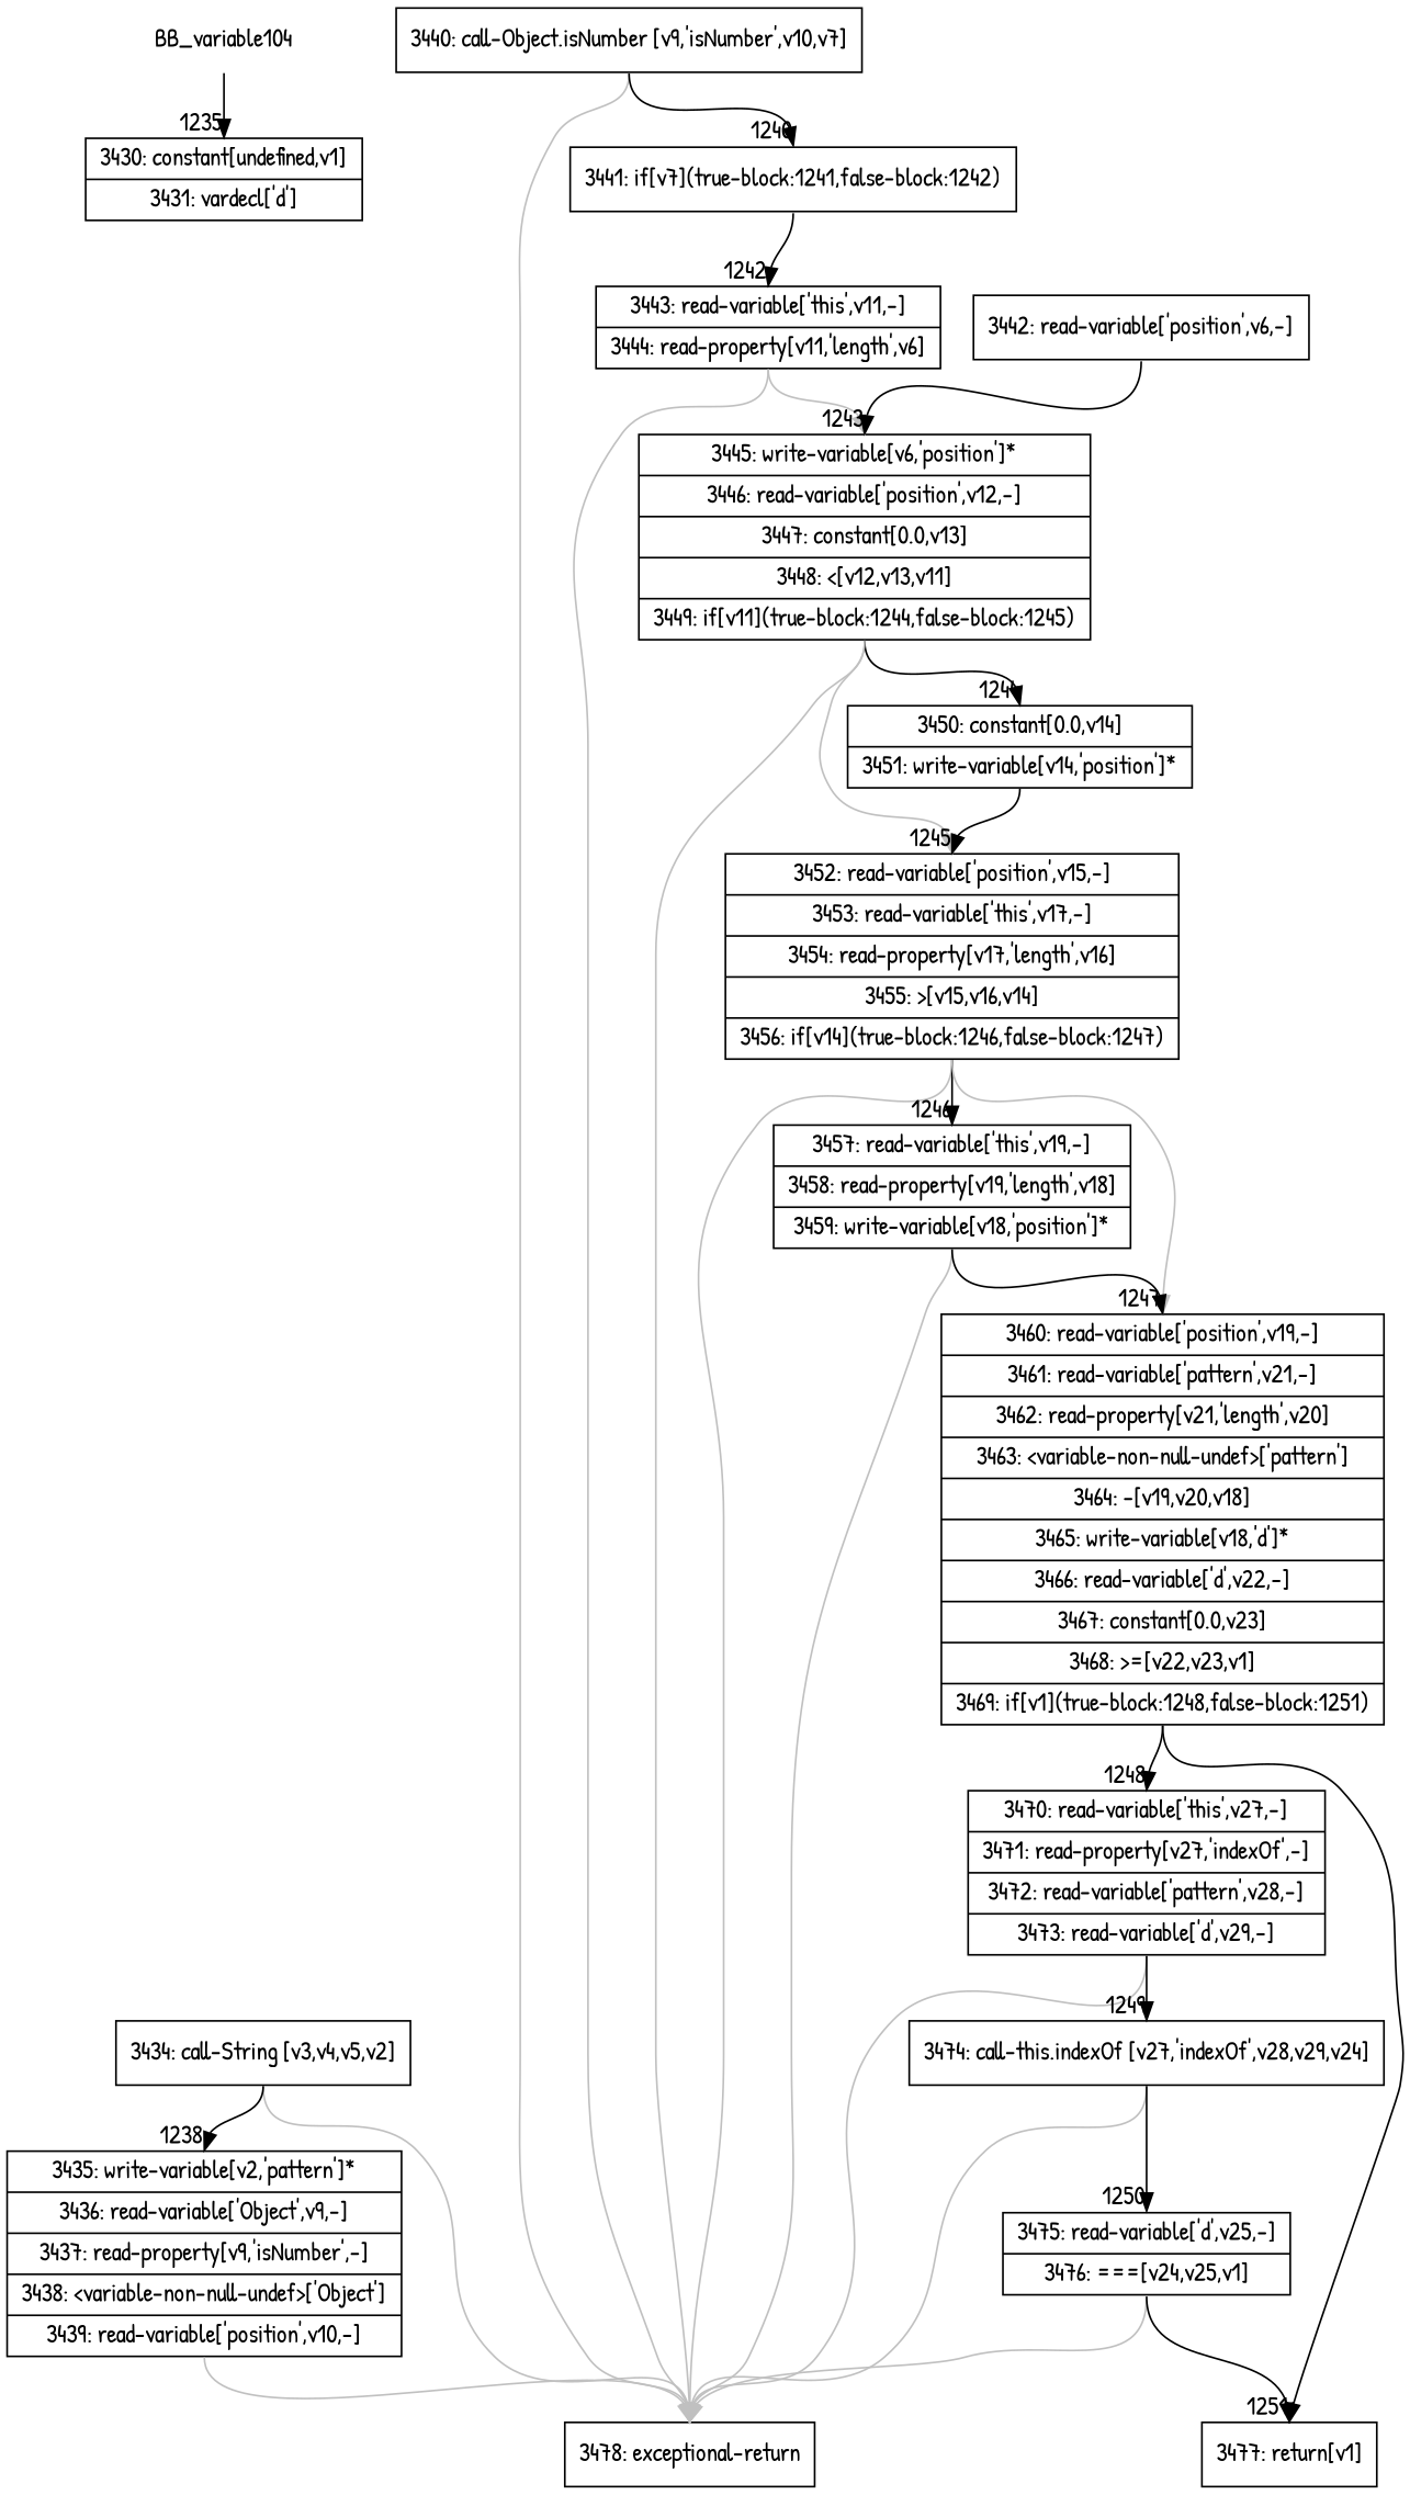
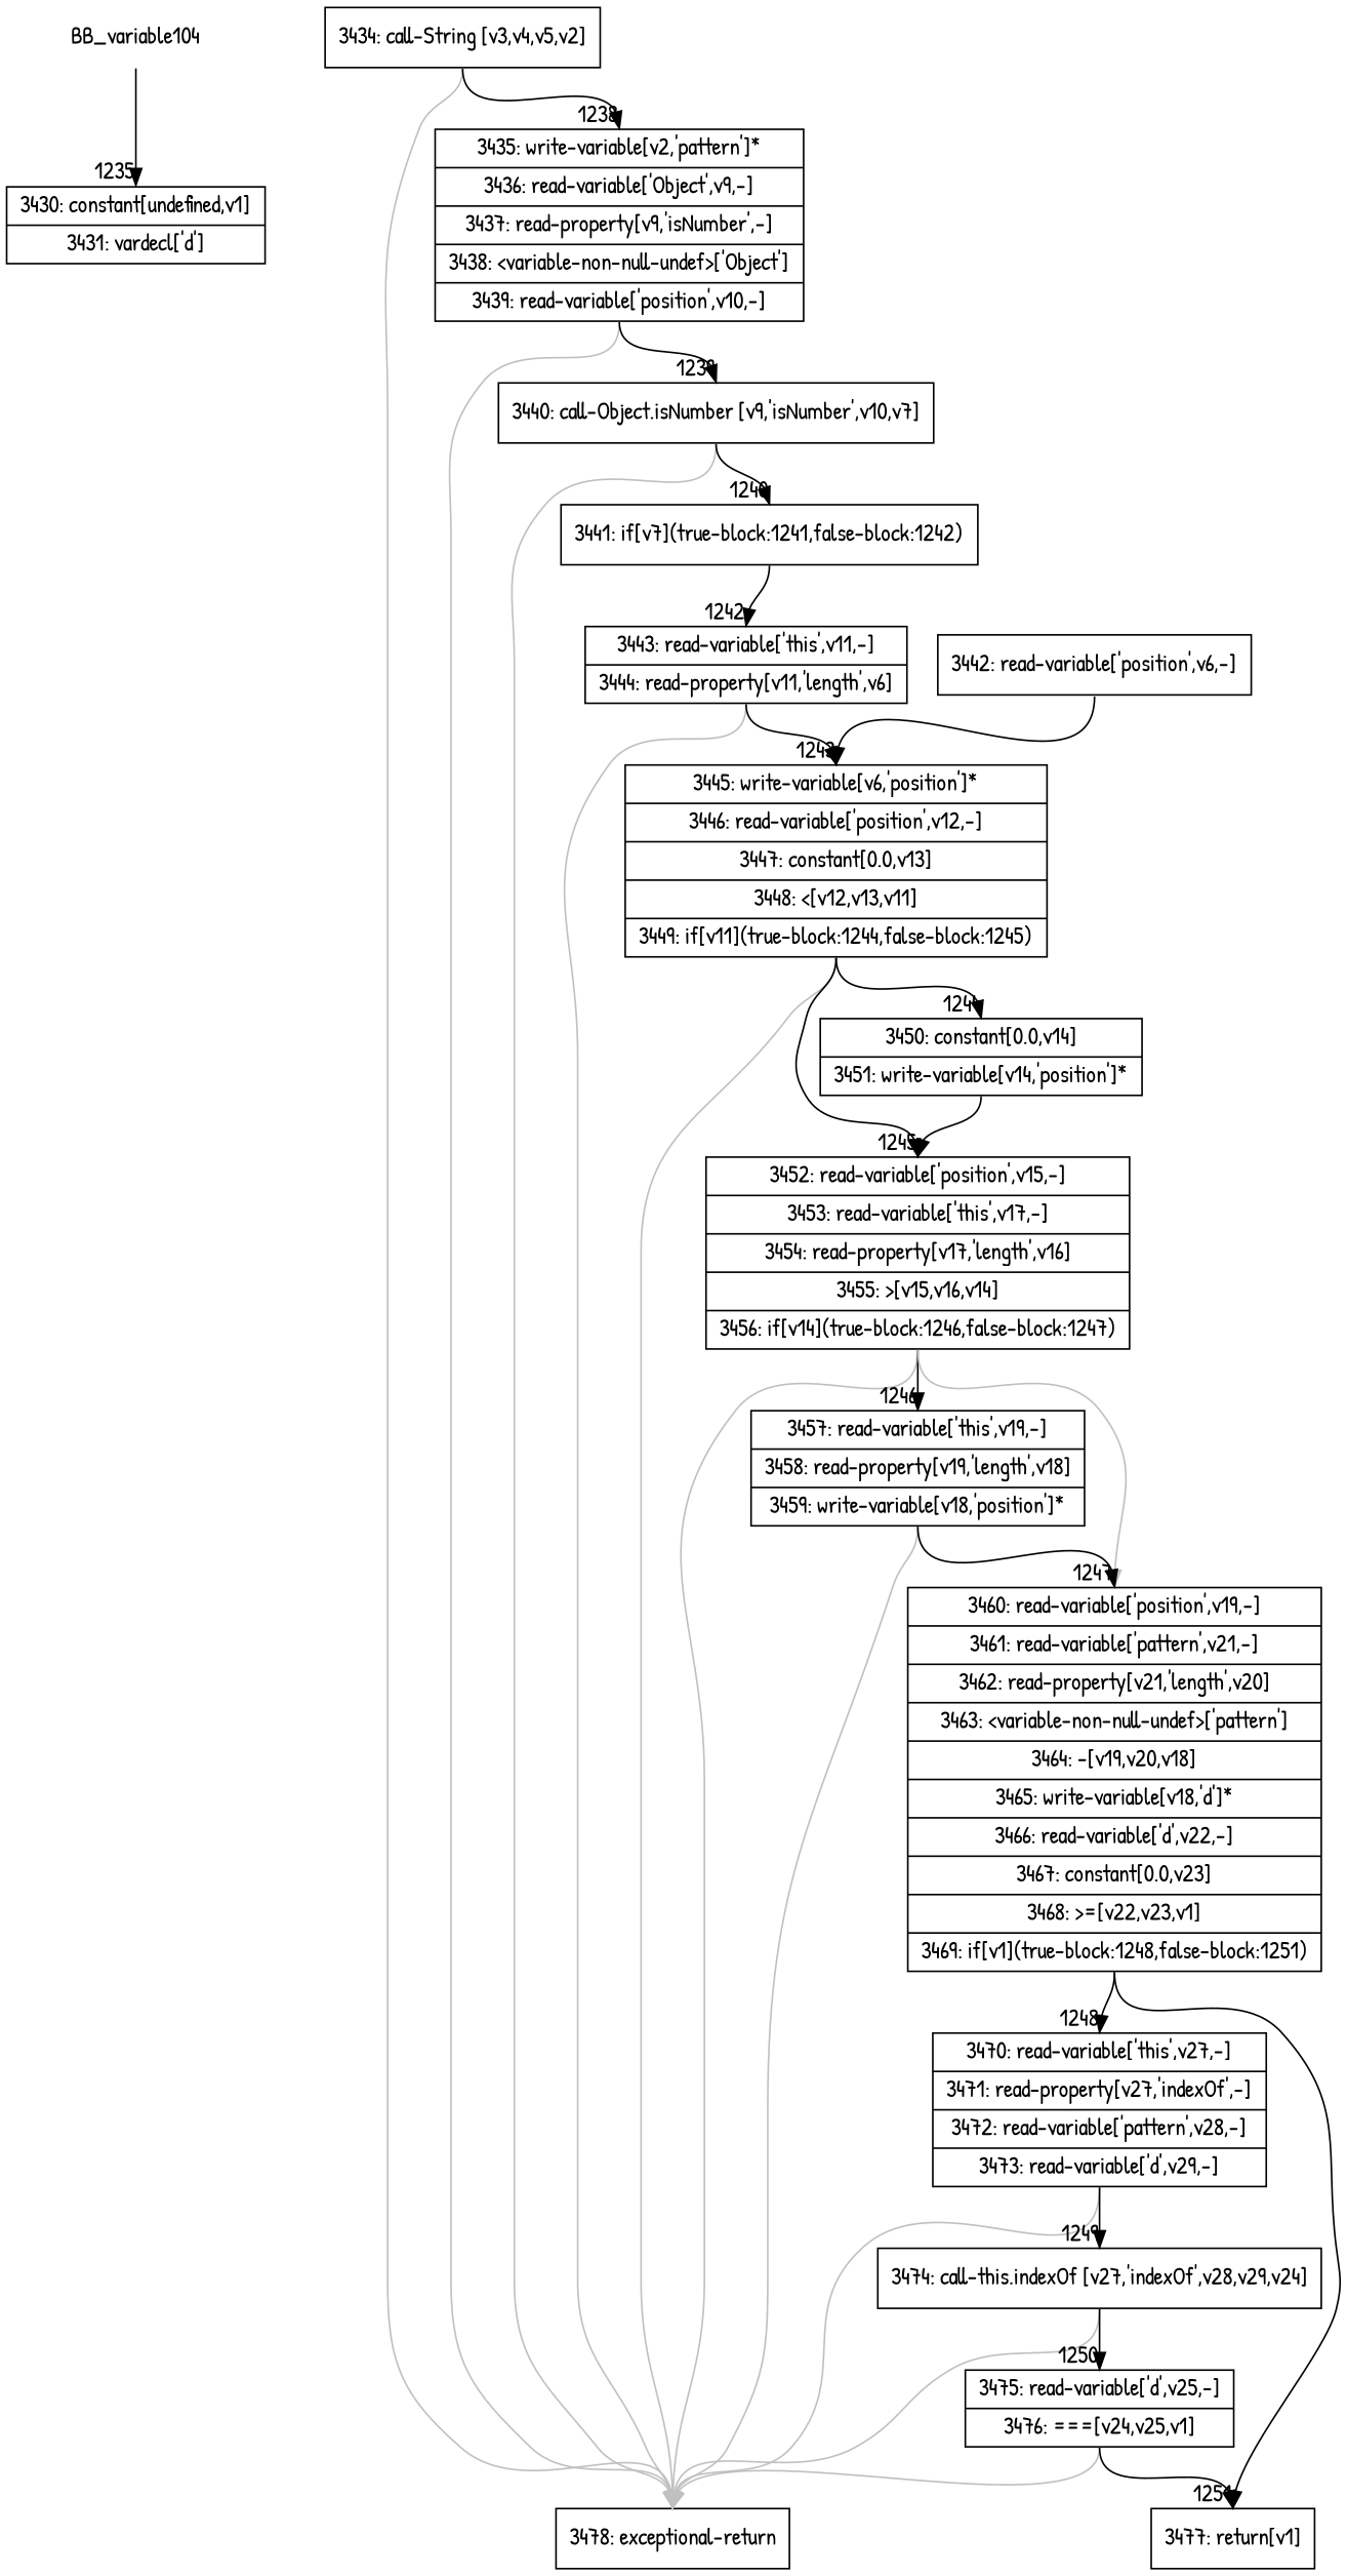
  digraph {
    fontname="Patrick Hand"
    rankdir=TD
    node [fontname="Patrick Hand" shape=record]
    edge [fontname="Patrick Hand" headport=n tailport=s]
    n1 [label=BB_variable104 shape=none]
    n2 [label="{3430: constant[undefined,v1]|3431: vardecl['d']}"]
    n3 [label="{3434: call-String [v3,v4,v5,v2]}"]
    n4 [label="{3478: exceptional-return}"]
    n5 [label="{3435: write-variable[v2,'pattern']*|3436: read-variable['Object',v9,-]|3437: read-property[v9,'isNumber',-]|3438: \<variable-non-null-undef\>['Object']|3439: read-variable['position',v10,-]}"]
    n6 [label="{3440: call-Object.isNumber [v9,'isNumber',v10,v7]}"]
    n7 [label="{3441: if[v7](true-block:1241,false-block:1242)}"]
    n8 [label="{3443: read-variable['this',v11,-]|3444: read-property[v11,'length',v6]}"]
    n9 [label="{3442: read-variable['position',v6,-]}"]
    n10 [label="{3445: write-variable[v6,'position']*|3446: read-variable['position',v12,-]|3447: constant[0.0,v13]|3448: \<[v12,v13,v11]|3449: if[v11](true-block:1244,false-block:1245)}"]
    n11 [label="{3450: constant[0.0,v14]|3451: write-variable[v14,'position']*}"]
    n12 [label="{3452: read-variable['position',v15,-]|3453: read-variable['this',v17,-]|3454: read-property[v17,'length',v16]|3455: \>[v15,v16,v14]|3456: if[v14](true-block:1246,false-block:1247)}"]
    n13 [label="{3457: read-variable['this',v19,-]|3458: read-property[v19,'length',v18]|3459: write-variable[v18,'position']*}"]
    n14 [label="{3460: read-variable['position',v19,-]|3461: read-variable['pattern',v21,-]|3462: read-property[v21,'length',v20]|3463: \<variable-non-null-undef\>['pattern']|3464: -[v19,v20,v18]|3465: write-variable[v18,'d']*|3466: read-variable['d',v22,-]|3467: constant[0.0,v23]|3468: \>=[v22,v23,v1]|3469: if[v1](true-block:1248,false-block:1251)}"]
    n15 [label="{3477: return[v1]}"]
    n16 [label="{3470: read-variable['this',v27,-]|3471: read-property[v27,'indexOf',-]|3472: read-variable['pattern',v28,-]|3473: read-variable['d',v29,-]}"]
    n17 [label="{3474: call-this.indexOf [v27,'indexOf',v28,v29,v24]}"]
    n18 [label="{3475: read-variable['d',v25,-]|3476: ===[v24,v25,v1]}"]
    n1 -> n2 [headlabel="    1235"]
    n3 -> n4 [color=gray]
    n3 -> n5 [headlabel="      1238"]
    n5 -> n4 [color=gray]
+   n5 -> n6 [headlabel="      1239"]
    n6 -> n4 [color=gray]
    n6 -> n7 [headlabel="      1240"]
    n7 -> n8 [headlabel="      1242"]
    n8 -> n4 [color=gray]
-   n8 -> n10 [color=gray]
+   n8 -> n10
    n9 -> n10 [headlabel="      1243"]
    n10 -> n4 [color=gray]
    n10 -> n11 [headlabel="      1244"]
-   n10 -> n12 [headlabel="      1245" color=gray]
+   n10 -> n12 [headlabel="      1245"]
    n11 -> n12
    n12 -> n4 [color=gray]
    n12 -> n13 [headlabel="      1246"]
    n12 -> n14 [color=gray headlabel="      1247"]
    n13 -> n4 [color=gray]
    n13 -> n14
    n14 -> n15 [headlabel="      1251"]
    n14 -> n16 [headlabel="      1248"]
    n16 -> n4 [color=gray]
    n16 -> n17 [headlabel="      1249"]
    n17 -> n4 [color=gray]
    n17 -> n18 [headlabel="      1250"]
    n18 -> n4 [color=gray]
    n18 -> n15
  }
